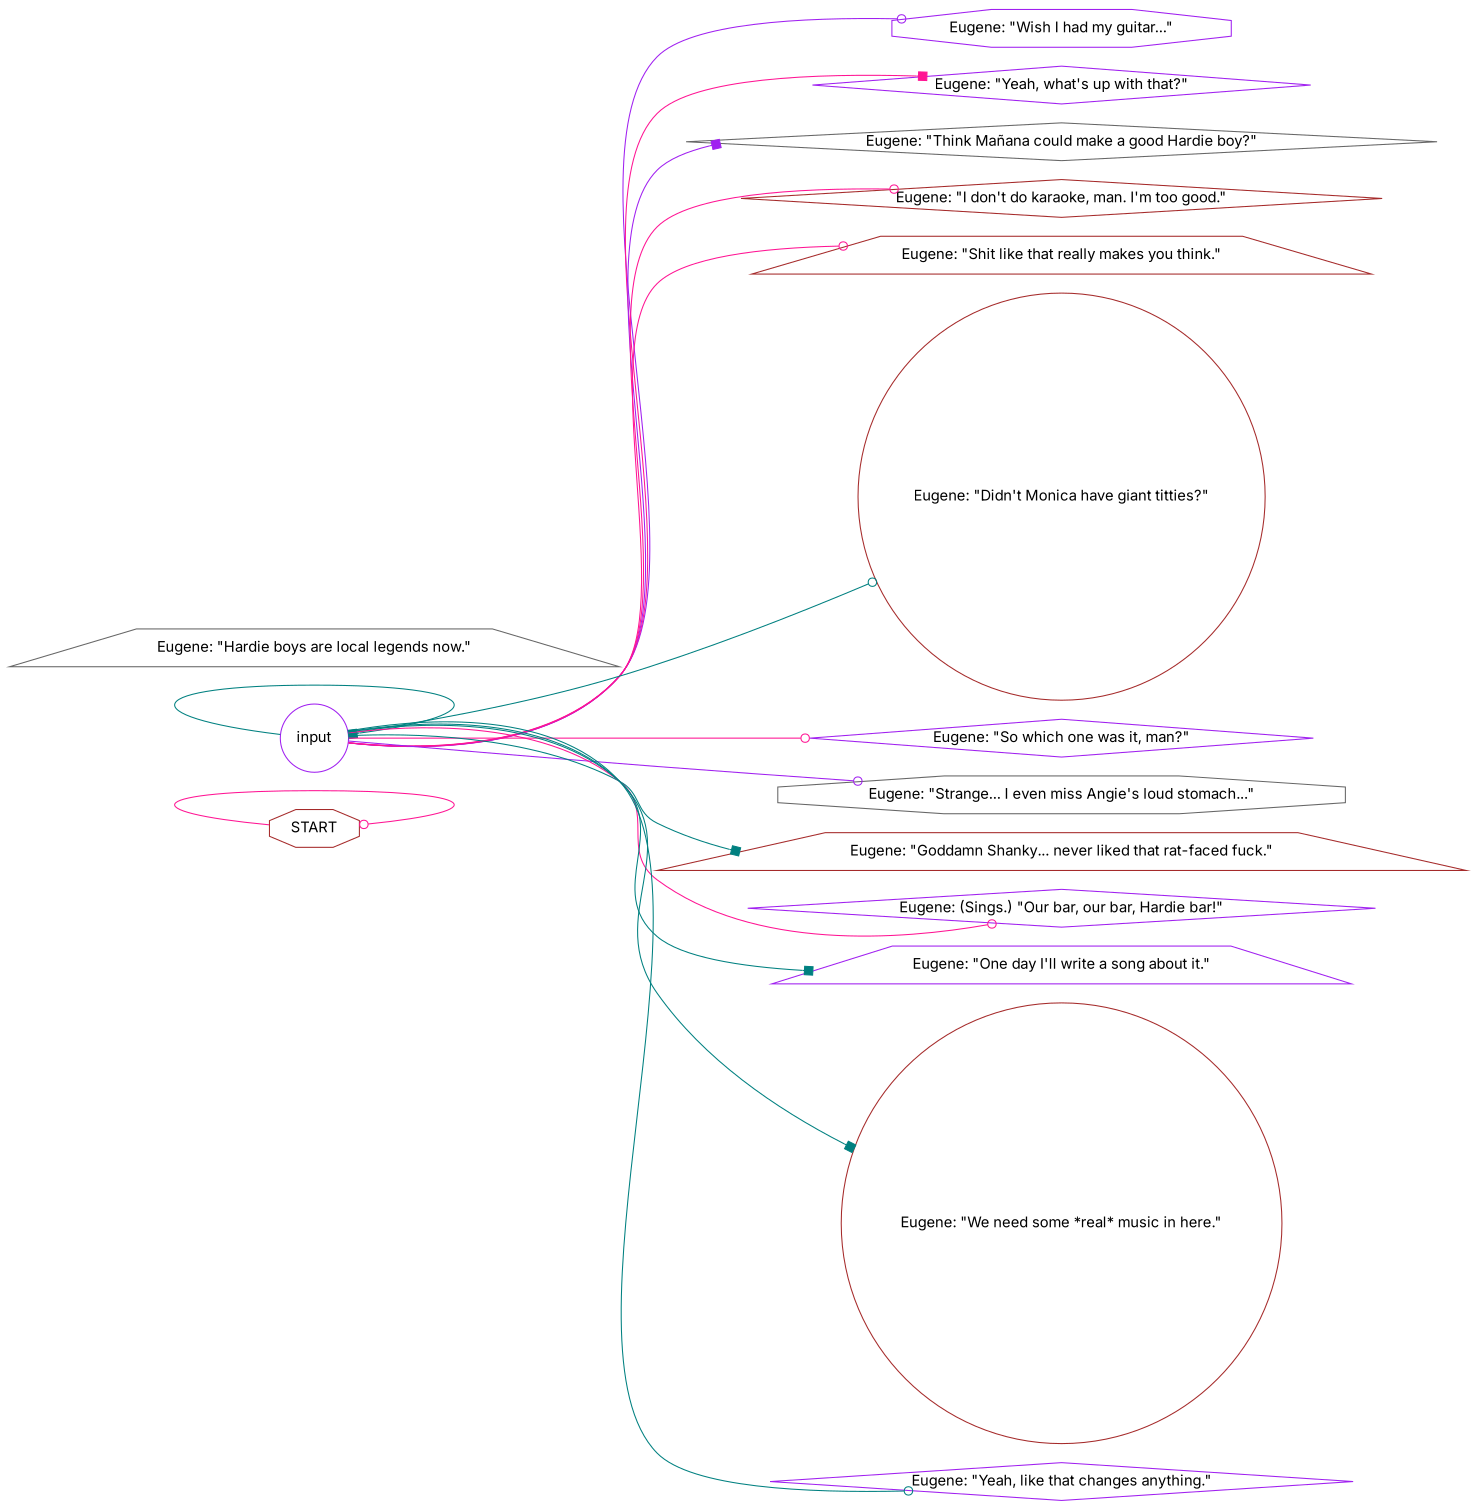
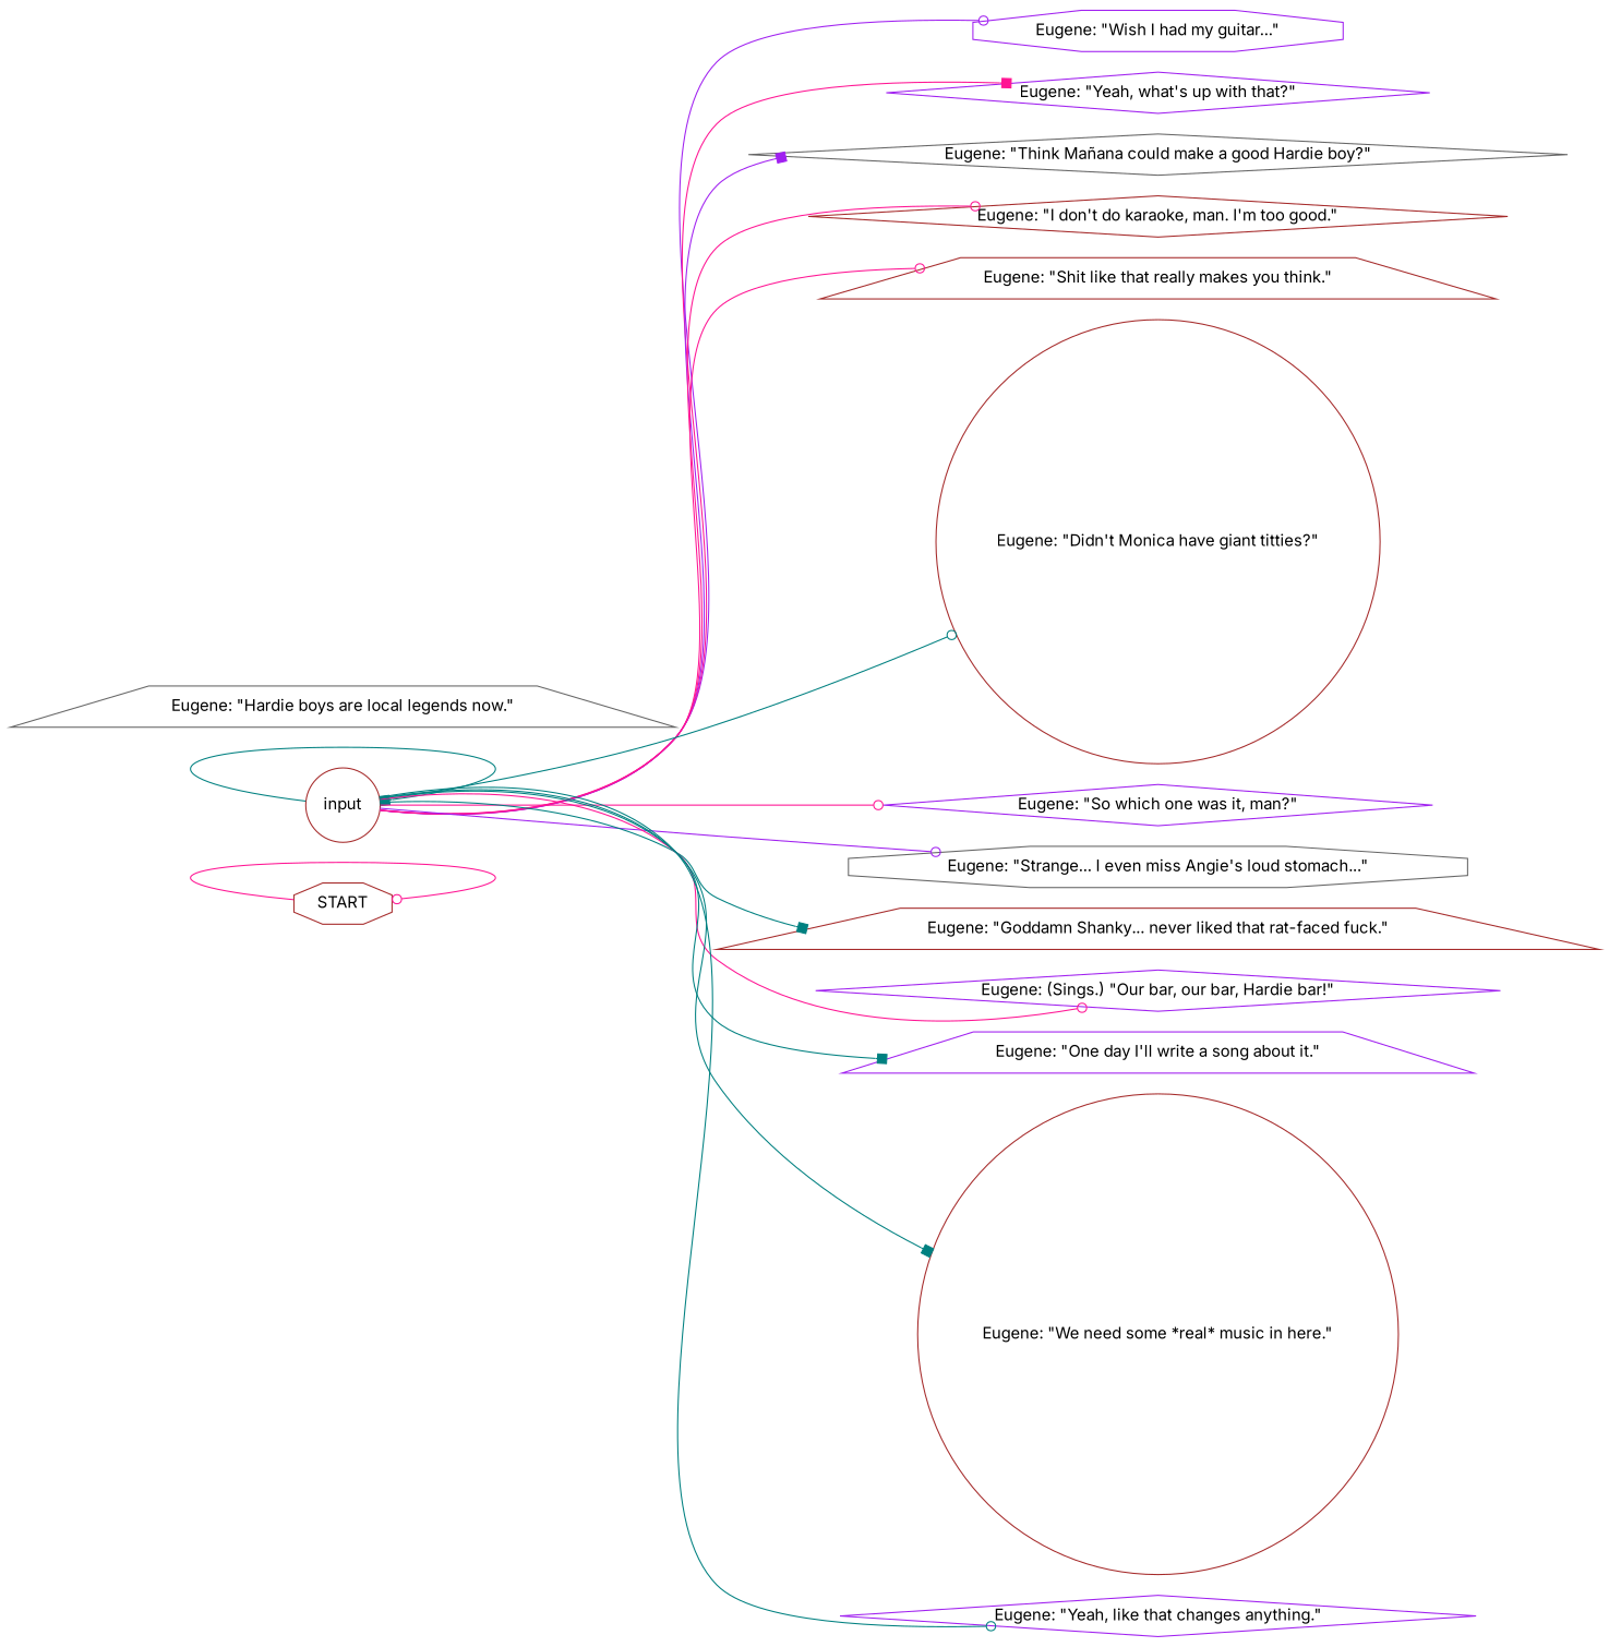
  digraph {
    rankdir=LR
    fontname=Inter
    node [color=brown shape=diamond fontname=Inter]
    edge [color=deeppink arrowhead=odot fontname=Inter]
    n1 [label=START shape=octagon]
-   n2 [label=input color=purple shape=circle]
+   n2 [label=input shape=circle]
    n3 [label="Eugene: \"Wish I had my guitar...\"" color=purple shape=octagon]
    n4 [label="Eugene: \"Yeah, what's up with that?\"" color=purple]
    n5 [label="Eugene: \"Think Mañana could make a good Hardie boy?\"" color=gray40]
    n6 [label="Eugene: \"I don't do karaoke, man. I'm too good.\""]
    n7 [label="Eugene: \"Shit like that really makes you think.\"" shape=trapezium]
    n8 [label="Eugene: \"Didn't Monica have giant titties?\"" shape=circle]
    n9 [label="Eugene: \"So which one was it, man?\"" color=purple]
    n10 [label="Eugene: \"Strange... I even miss Angie's loud stomach...\"" color=gray40 shape=octagon]
    n11 [label="Eugene: \"Goddamn Shanky... never liked that rat-faced fuck.\"" shape=trapezium]
    n12 [label="Eugene: (Sings.) \"Our bar, our bar, Hardie bar!\"" color=purple]
    n13 [label="Eugene: \"One day I'll write a song about it.\"" color=purple shape=trapezium]
    n14 [label="Eugene: \"We need some *real* music in here.\"" shape=circle]
    n15 [label="Eugene: \"Yeah, like that changes anything.\"" color=purple]
    n16 [label="Eugene: \"Hardie boys are local legends now.\"" color=gray40 shape=trapezium]
    n1 -> n1
    n2 -> n2 [color=teal arrowhead=box]
    n2 -> n3 [color=purple]
    n2 -> n4 [arrowhead=box]
    n2 -> n5 [color=purple arrowhead=box]
    n2 -> n6
    n2 -> n7
    n2 -> n8 [color=teal]
    n2 -> n9
    n2 -> n10 [color=purple]
    n2 -> n11 [color=teal arrowhead=box]
    n2 -> n12
    n2 -> n13 [color=teal arrowhead=box]
    n2 -> n14 [color=teal arrowhead=box]
    n2 -> n15 [color=teal]
  }
